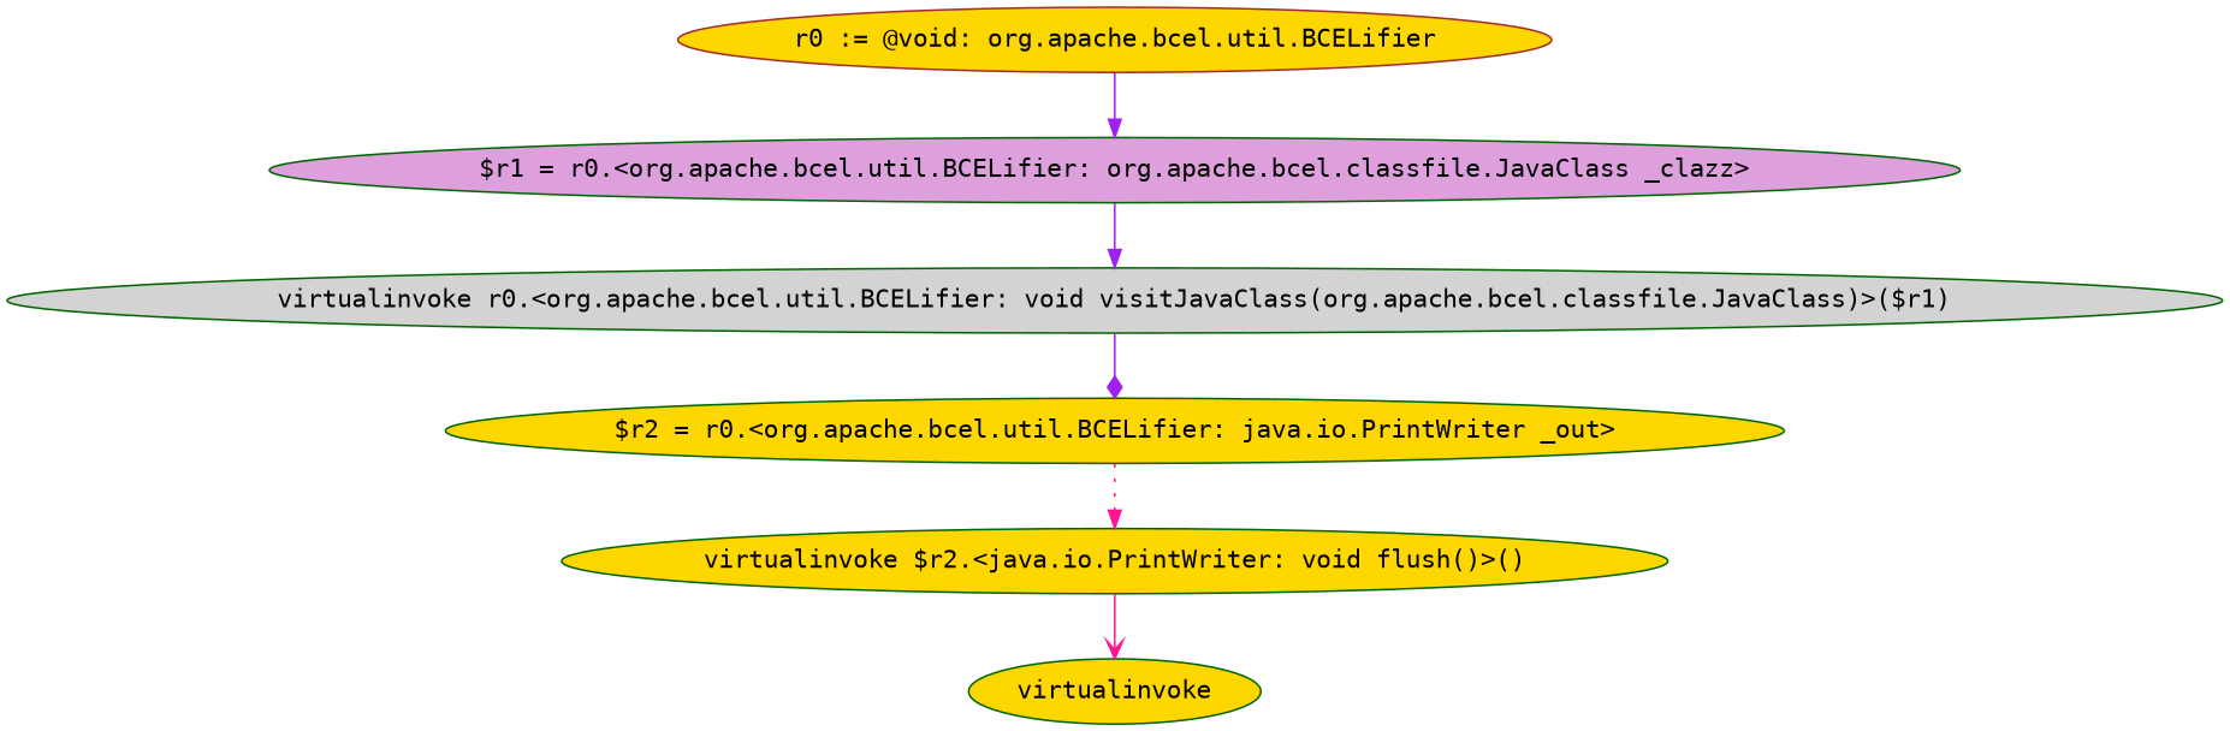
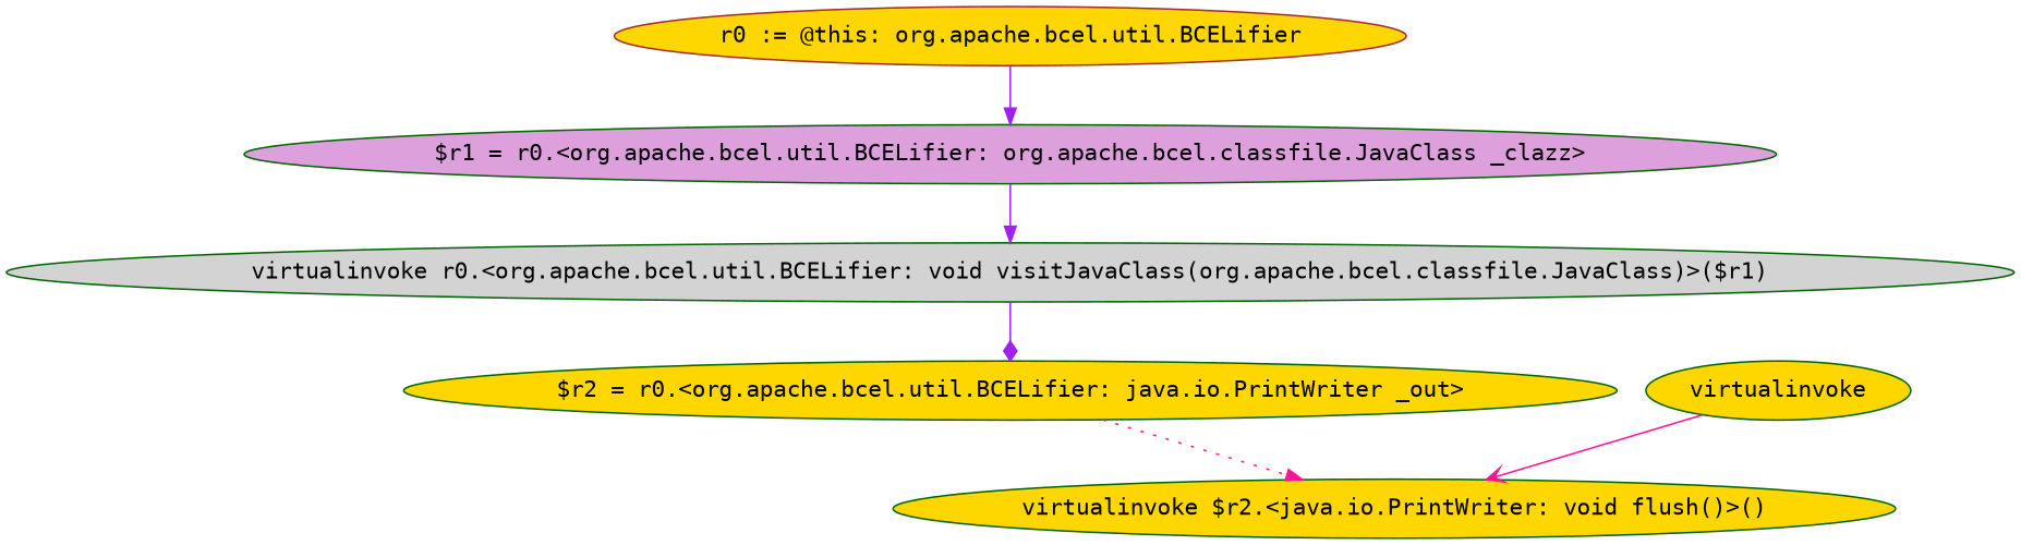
  digraph {
    fontname="DejaVu Sans Mono"
    node [color=darkgreen fillcolor=gold fontname="DejaVu Sans Mono" style=filled]
    edge [arrowhead=normal color=purple fontname="DejaVu Sans Mono" style=solid]
-   "r0 := @this: org.apache.bcel.util.BCELifier" [color=brown label="r0 := @void: org.apache.bcel.util.BCELifier"]
+   "r0 := @this: org.apache.bcel.util.BCELifier" [color=brown]
    "$r1 = r0.<org.apache.bcel.util.BCELifier: org.apache.bcel.classfile.JavaClass _clazz>" [fillcolor=plum]
    "virtualinvoke r0.<org.apache.bcel.util.BCELifier: void visitJavaClass(org.apache.bcel.classfile.JavaClass)>($r1)" [fillcolor=lightgrey]
    "$r2 = r0.<org.apache.bcel.util.BCELifier: java.io.PrintWriter _out>"
    "virtualinvoke $r2.<java.io.PrintWriter: void flush()>()"
    n6 [label=virtualinvoke]
    "r0 := @this: org.apache.bcel.util.BCELifier" -> "$r1 = r0.<org.apache.bcel.util.BCELifier: org.apache.bcel.classfile.JavaClass _clazz>"
    "$r1 = r0.<org.apache.bcel.util.BCELifier: org.apache.bcel.classfile.JavaClass _clazz>" -> "virtualinvoke r0.<org.apache.bcel.util.BCELifier: void visitJavaClass(org.apache.bcel.classfile.JavaClass)>($r1)"
    "virtualinvoke r0.<org.apache.bcel.util.BCELifier: void visitJavaClass(org.apache.bcel.classfile.JavaClass)>($r1)" -> "$r2 = r0.<org.apache.bcel.util.BCELifier: java.io.PrintWriter _out>" [arrowhead=diamond]
    "$r2 = r0.<org.apache.bcel.util.BCELifier: java.io.PrintWriter _out>" -> "virtualinvoke $r2.<java.io.PrintWriter: void flush()>()" [color=deeppink style=dotted]
-   "virtualinvoke $r2.<java.io.PrintWriter: void flush()>()" -> n6 [arrowhead=vee color=deeppink]
+   n6 -> "virtualinvoke $r2.<java.io.PrintWriter: void flush()>()" [arrowhead=vee color=deeppink]
  }
